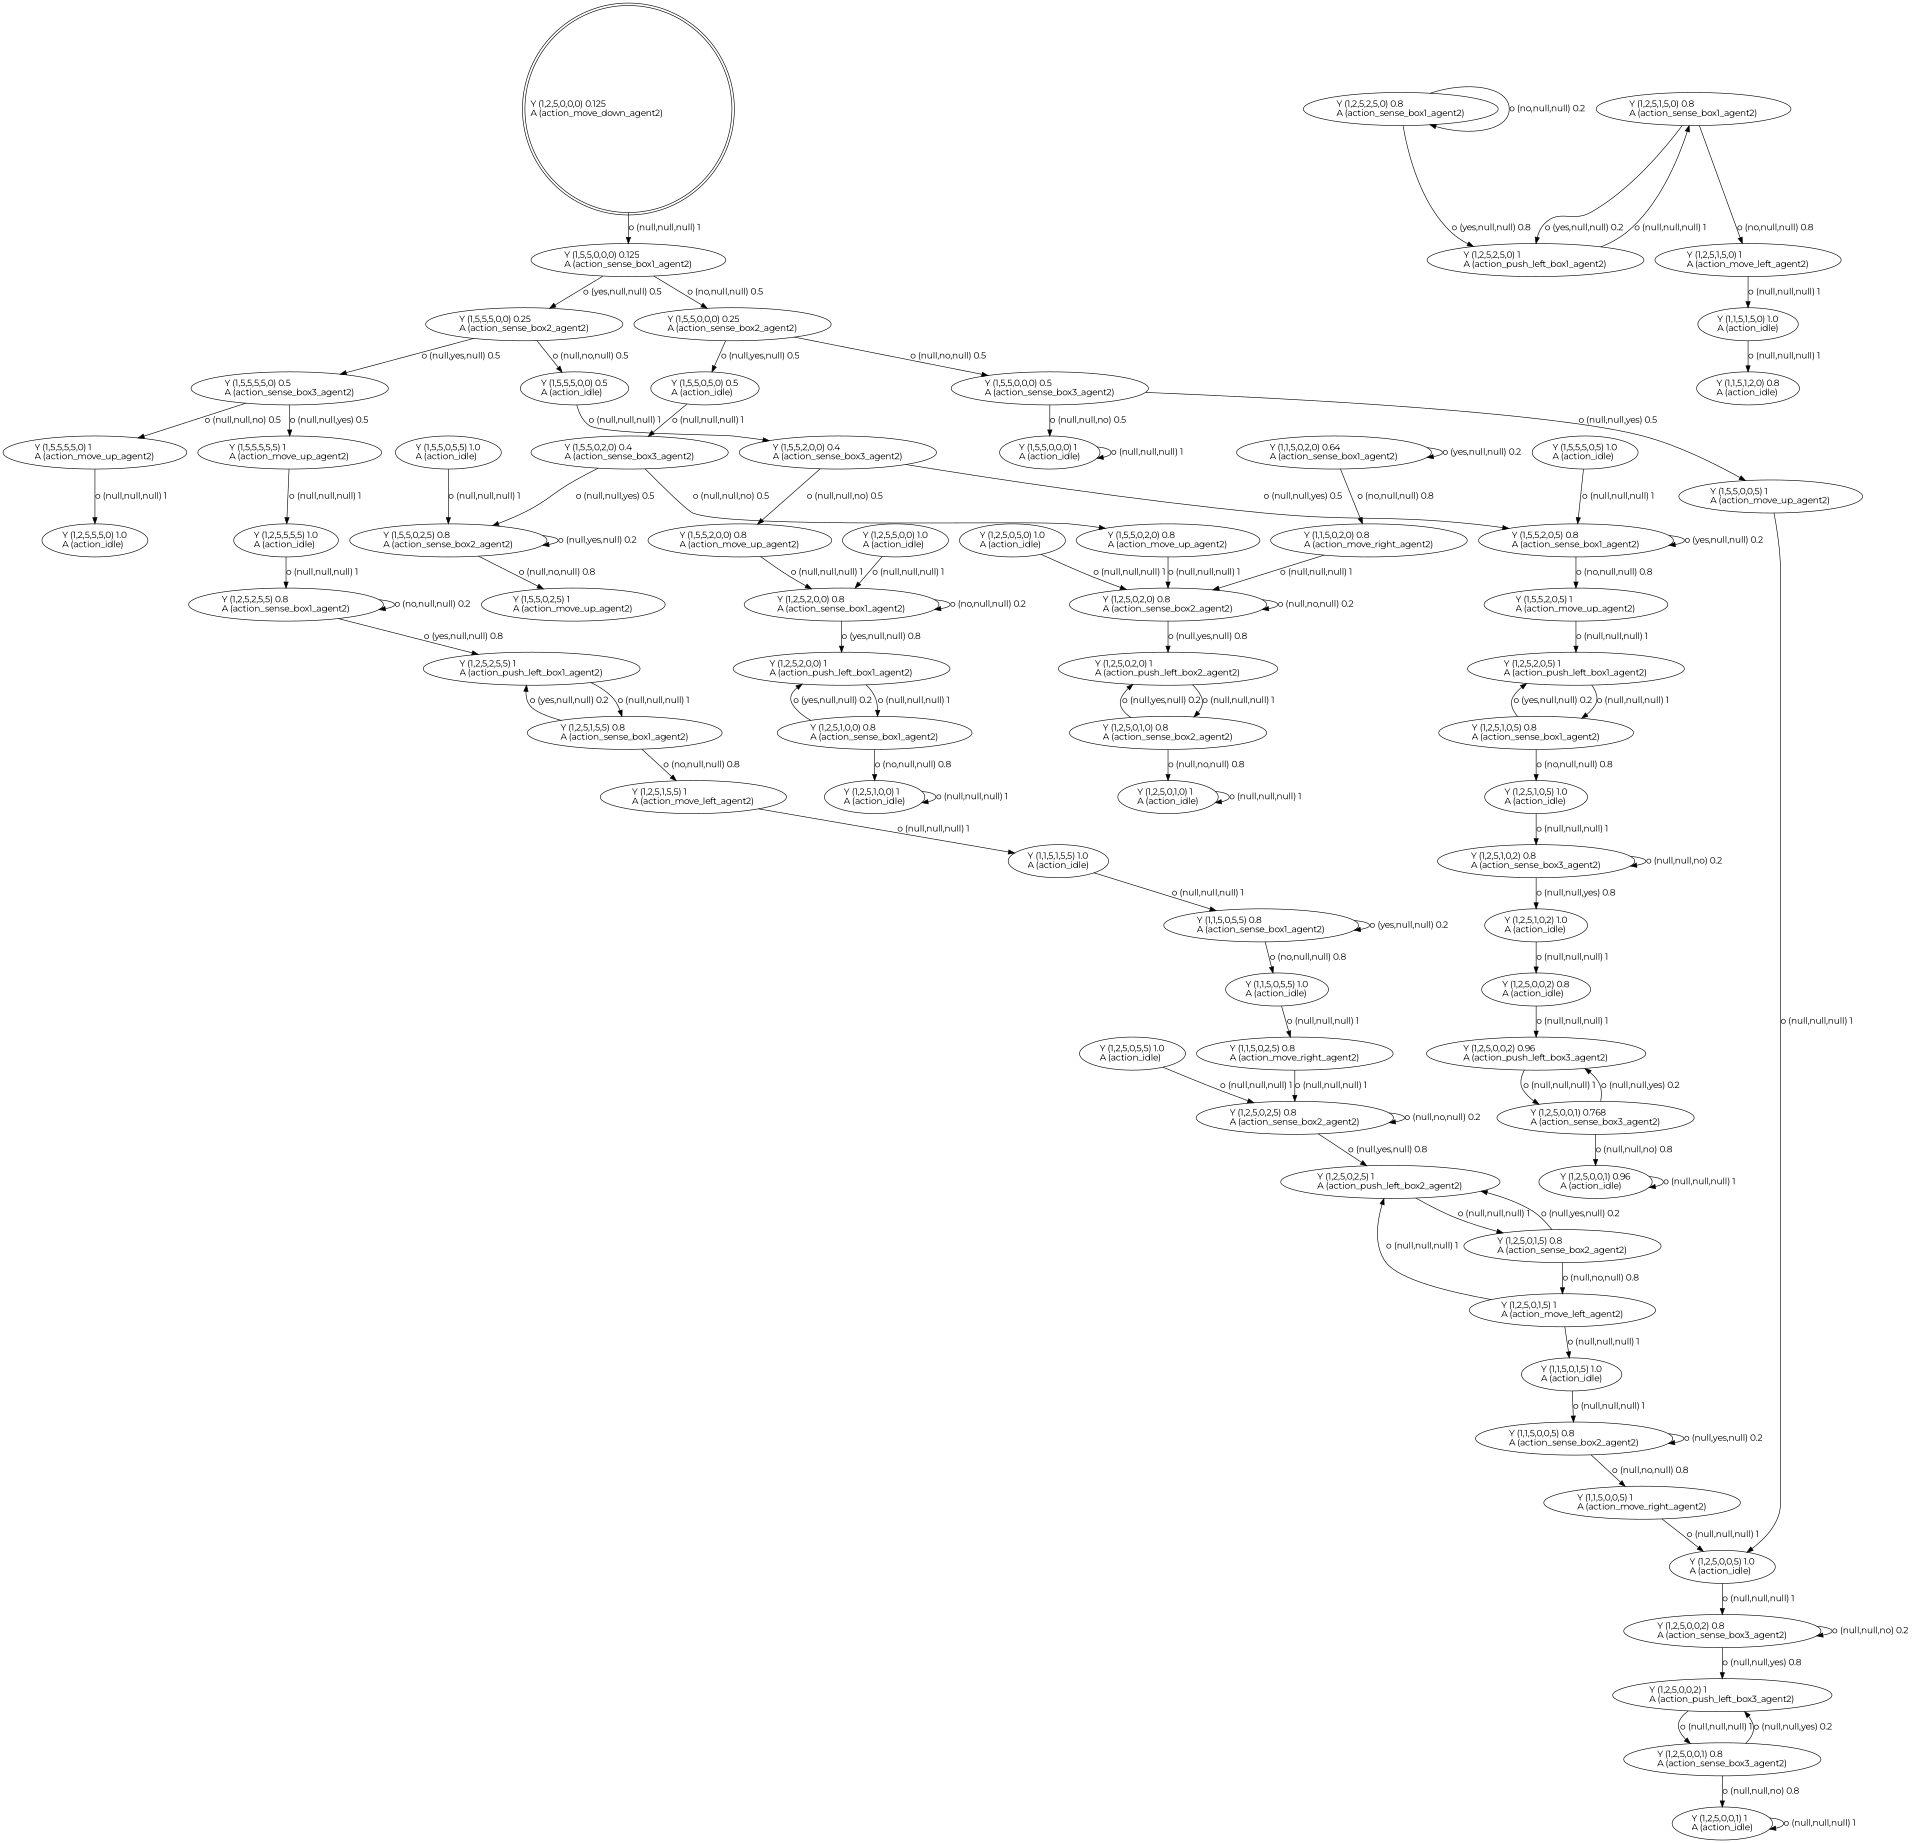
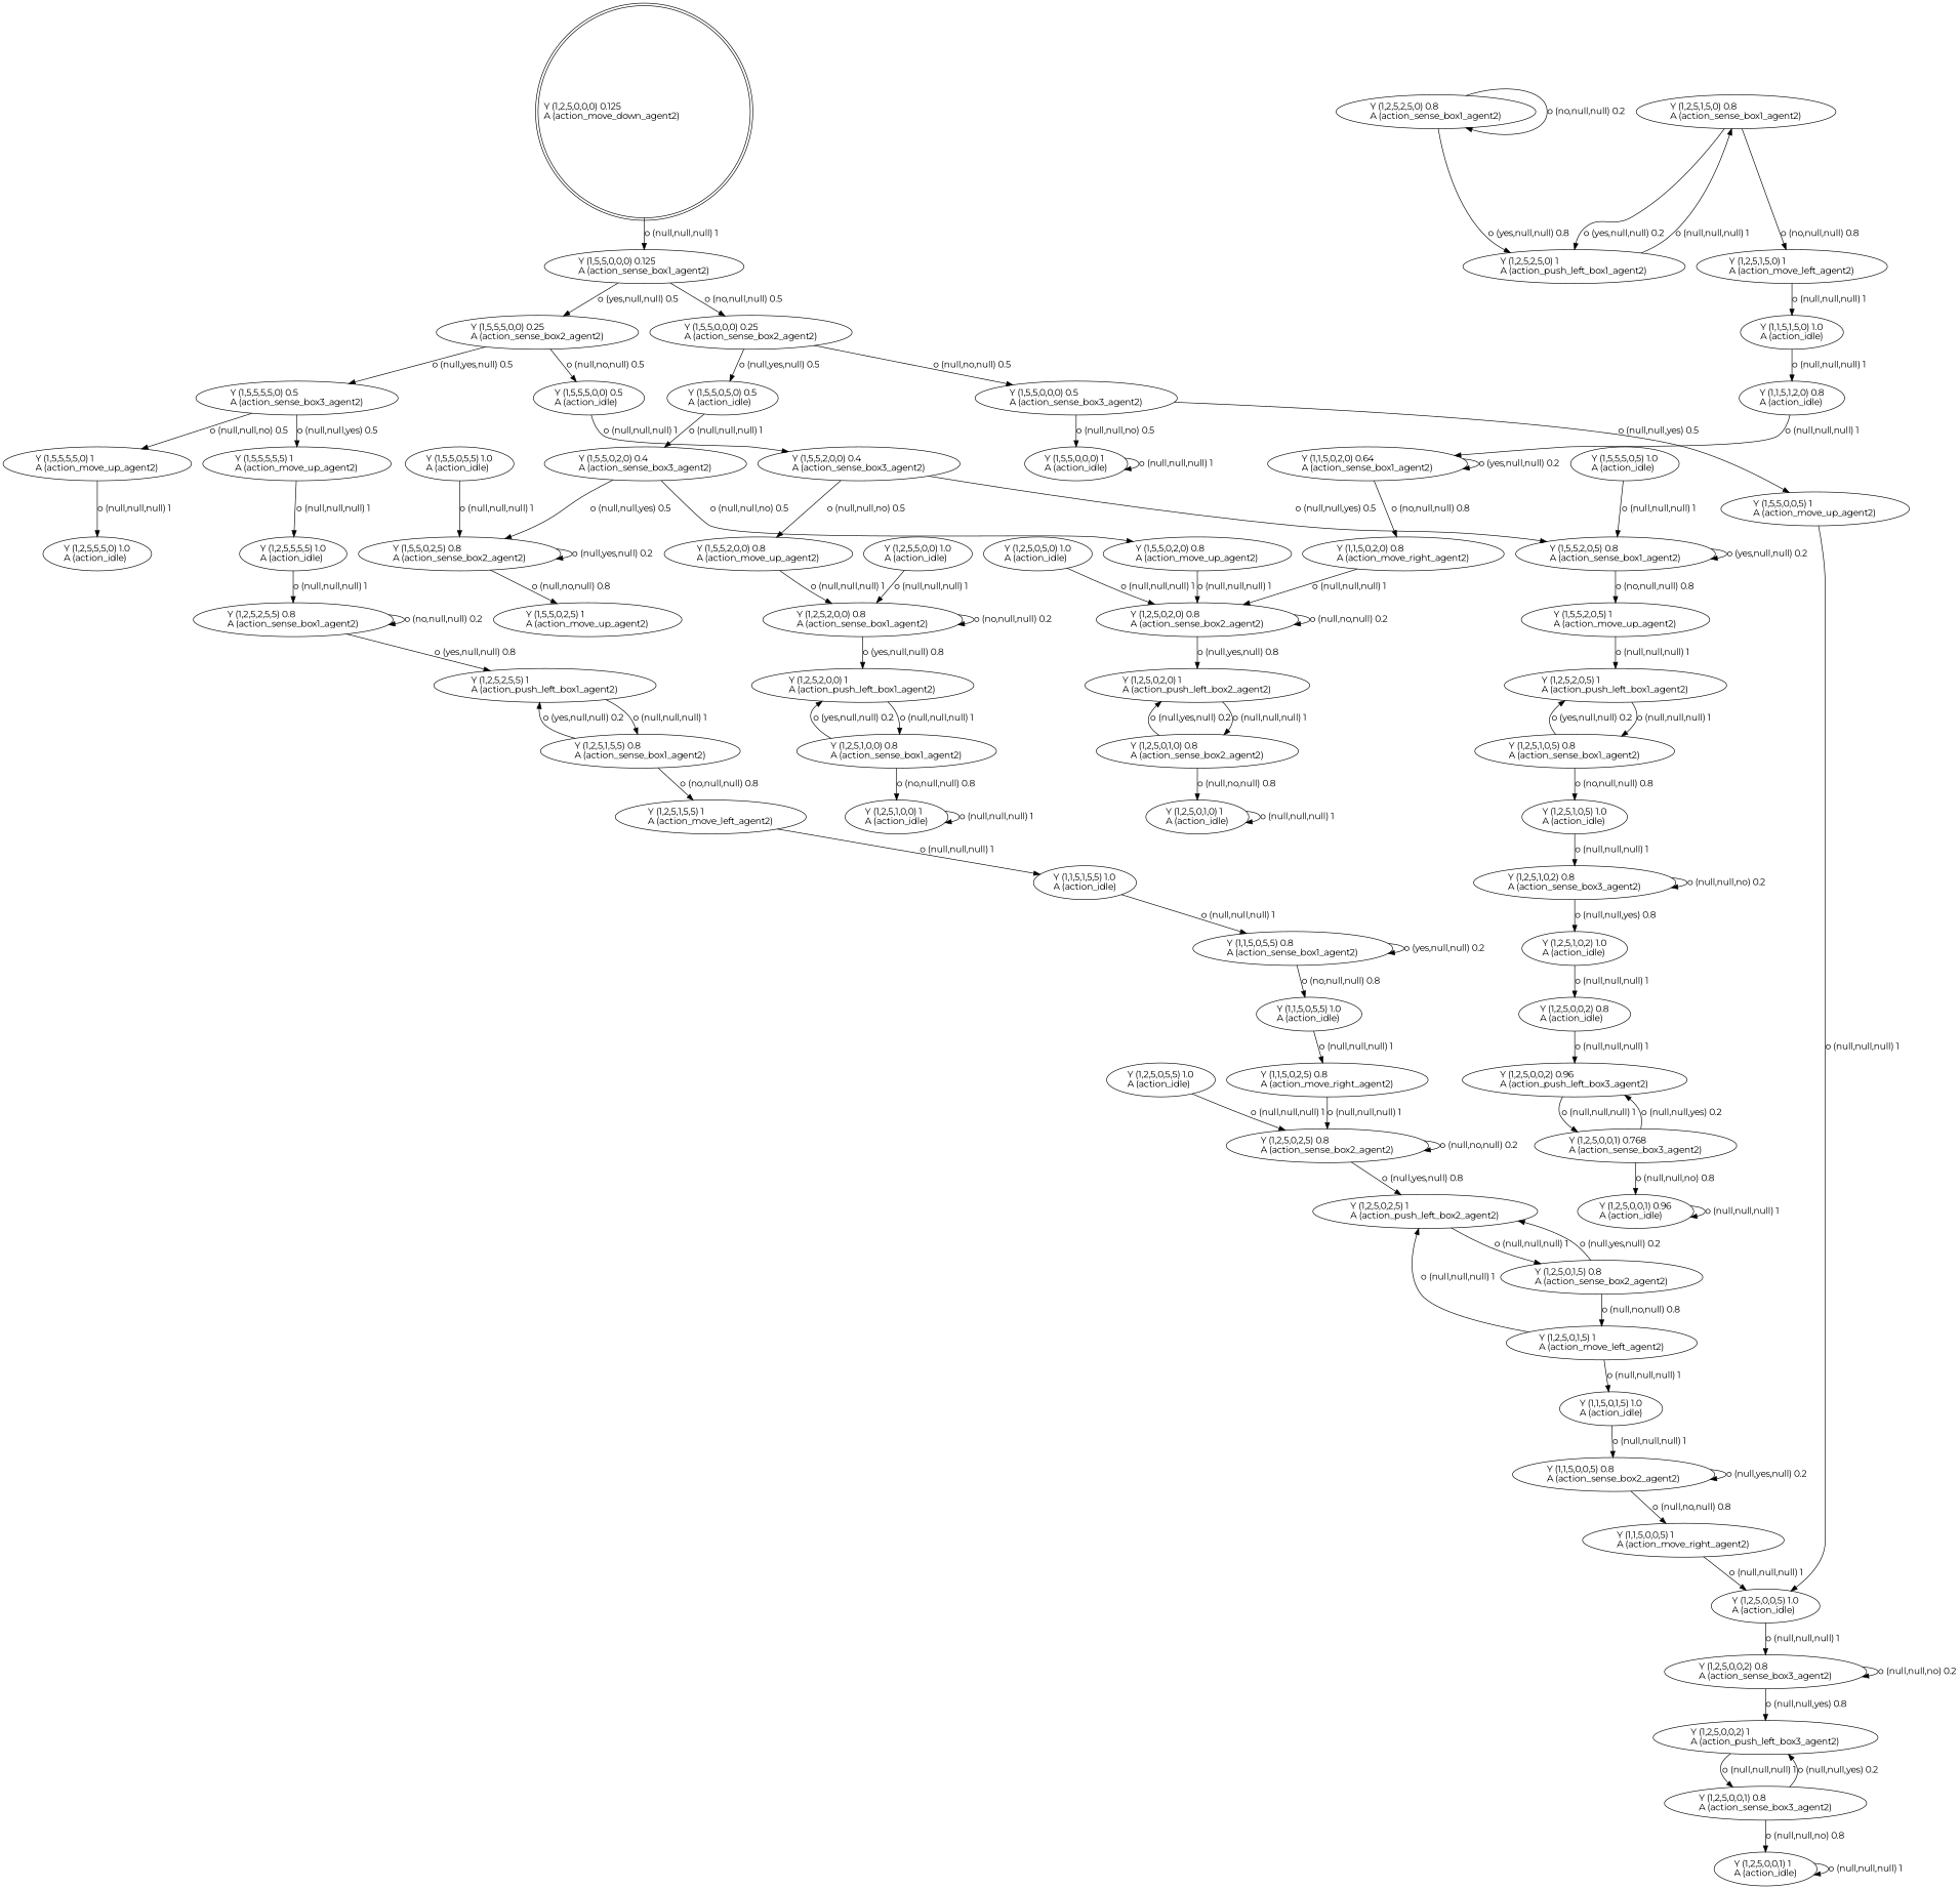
  digraph {
    fontname=Montserrat
    node [fontname=Montserrat]
    edge [fontname=Montserrat]
    n1 [label="Y (1,2,5,0,0,0) 0.125\lA (action_move_down_agent2)\l" labeljust=l shape=doublecircle]
    n2 [label="Y (1,5,5,0,0,0) 0.125\lA (action_sense_box1_agent2)\l"]
    n3 [label="Y (1,5,5,5,0,0) 0.25\lA (action_sense_box2_agent2)\l"]
    n4 [label="Y (1,5,5,0,0,0) 0.25\lA (action_sense_box2_agent2)\l"]
    n5 [label="Y (1,5,5,2,0,0) 0.4\lA (action_sense_box3_agent2)\l"]
    n6 [label="Y (1,5,5,2,0,5) 0.8\lA (action_sense_box1_agent2)\l"]
    n7 [label="Y (1,5,5,2,0,0) 0.8\lA (action_move_up_agent2)\l"]
    n8 [label="Y (1,5,5,2,0,5) 1\lA (action_move_up_agent2)\l"]
    n9 [label="Y (1,2,5,2,0,0) 0.8\lA (action_sense_box1_agent2)\l"]
    n10 [label="Y (1,5,5,5,0,5) 1.0\lA (action_idle)\l"]
    n11 [label="Y (1,2,5,5,5,5) 1.0\lA (action_idle)\l"]
    n12 [label="Y (1,2,5,2,5,5) 0.8\lA (action_sense_box1_agent2)\l"]
    n13 [label="Y (1,2,5,2,5,5) 1\lA (action_push_left_box1_agent2)\l"]
    n14 [label="Y (1,2,5,1,5,5) 0.8\lA (action_sense_box1_agent2)\l"]
    n15 [label="Y (1,2,5,0,1,0) 0.8\lA (action_sense_box2_agent2)\l"]
    n16 [label="Y (1,2,5,0,1,0) 1\lA (action_idle)\l"]
    n17 [label="Y (1,2,5,0,2,0) 1\lA (action_push_left_box2_agent2)\l"]
    n18 [label="Y (1,1,5,0,2,5) 0.8\lA (action_move_right_agent2)\l"]
    n19 [label="Y (1,2,5,0,2,5) 0.8\lA (action_sense_box2_agent2)\l"]
    n20 [label="Y (1,2,5,0,2,5) 1\lA (action_push_left_box2_agent2)\l"]
    n21 [label="Y (1,2,5,0,5,5) 1.0\lA (action_idle)\l"]
    n22 [label="Y (1,2,5,0,1,5) 0.8\lA (action_sense_box2_agent2)\l"]
    n23 [label="Y (1,5,5,0,2,5) 0.8\lA (action_sense_box2_agent2)\l"]
    n24 [label="Y (1,5,5,0,2,5) 1\lA (action_move_up_agent2)\l"]
    n25 [label="Y (1,2,5,0,1,5) 1\lA (action_move_left_agent2)\l"]
    n26 [label="Y (1,1,5,0,1,5) 1.0\lA (action_idle)\l"]
    n27 [label="Y (1,1,5,0,0,5) 0.8\lA (action_sense_box2_agent2)\l"]
    n28 [label="Y (1,2,5,1,5,5) 1\lA (action_move_left_agent2)\l"]
    n29 [label="Y (1,1,5,1,5,5) 1.0\lA (action_idle)\l"]
    n30 [label="Y (1,2,5,2,0,5) 1\lA (action_push_left_box1_agent2)\l"]
    n31 [label="Y (1,2,5,2,0,0) 1\lA (action_push_left_box1_agent2)\l"]
    n32 [label="Y (1,2,5,1,0,5) 0.8\lA (action_sense_box1_agent2)\l"]
    n33 [label="Y (1,2,5,1,0,5) 1.0\lA (action_idle)\l"]
    n34 [label="Y (1,1,5,0,5,5) 0.8\lA (action_sense_box1_agent2)\l"]
    n35 [label="Y (1,1,5,0,5,5) 1.0\lA (action_idle)\l"]
    n36 [label="Y (1,2,5,1,0,0) 0.8\lA (action_sense_box1_agent2)\l"]
    n37 [label="Y (1,2,5,1,0,0) 1\lA (action_idle)\l"]
    n38 [label="Y (1,2,5,5,0,0) 1.0\lA (action_idle)\l"]
    n39 [label="Y (1,2,5,5,5,0) 1.0\lA (action_idle)\l"]
    n40 [label="Y (1,2,5,2,5,0) 0.8\lA (action_sense_box1_agent2)\l"]
    n41 [label="Y (1,2,5,2,5,0) 1\lA (action_push_left_box1_agent2)\l"]
    n42 [label="Y (1,2,5,1,5,0) 0.8\lA (action_sense_box1_agent2)\l"]
    n43 [label="Y (1,2,5,1,0,2) 0.8\lA (action_sense_box3_agent2)\l"]
    n44 [label="Y (1,2,5,1,0,2) 1.0\lA (action_idle)\l"]
    n45 [label="Y (1,2,5,0,0,2) 0.8\lA (action_idle)\l"]
    n46 [label="Y (1,2,5,0,0,1) 0.768\lA (action_sense_box3_agent2)\l"]
    n47 [label="Y (1,2,5,0,0,1) 0.96\lA (action_idle)\l"]
    n48 [label="Y (1,2,5,0,0,2) 0.96\lA (action_push_left_box3_agent2)\l"]
    n49 [label="Y (1,5,5,5,5,5) 1\lA (action_move_up_agent2)\l"]
    n50 [label="Y (1,5,5,5,5,0) 1\lA (action_move_up_agent2)\l"]
    n51 [label="Y (1,2,5,1,5,0) 1\lA (action_move_left_agent2)\l"]
    n52 [label="Y (1,1,5,1,5,0) 1.0\lA (action_idle)\l"]
    n53 [label="Y (1,2,5,0,0,1) 1\lA (action_idle)\l"]
    n54 [label="Y (1,5,5,0,5,5) 1.0\lA (action_idle)\l"]
    n55 [label="Y (1,5,5,0,5,0) 0.5\lA (action_idle)\l"]
    n56 [label="Y (1,5,5,0,2,0) 0.4\lA (action_sense_box3_agent2)\l"]
    n57 [label="Y (1,5,5,0,2,0) 0.8\lA (action_move_up_agent2)\l"]
    n58 [label="Y (1,5,5,0,0,0) 0.5\lA (action_sense_box3_agent2)\l"]
    n59 [label="Y (1,5,5,0,0,0) 1\lA (action_idle)\l"]
    n60 [label="Y (1,5,5,0,0,5) 1\lA (action_move_up_agent2)\l"]
    n61 [label="Y (1,2,5,0,0,5) 1.0\lA (action_idle)\l"]
    n62 [label="Y (1,2,5,0,2,0) 0.8\lA (action_sense_box2_agent2)\l"]
    n63 [label="Y (1,5,5,5,5,0) 0.5\lA (action_sense_box3_agent2)\l"]
    n64 [label="Y (1,5,5,5,0,0) 0.5\lA (action_idle)\l"]
    n65 [label="Y (1,1,5,0,0,5) 1\lA (action_move_right_agent2)\l"]
    n66 [label="Y (1,2,5,0,0,2) 0.8\lA (action_sense_box3_agent2)\l"]
    n67 [label="Y (1,2,5,0,0,2) 1\lA (action_push_left_box3_agent2)\l"]
    n68 [label="Y (1,1,5,1,2,0) 0.8\lA (action_idle)\l"]
    n69 [label="Y (1,1,5,0,2,0) 0.64\lA (action_sense_box1_agent2)\l"]
    n70 [label="Y (1,1,5,0,2,0) 0.8\lA (action_move_right_agent2)\l"]
    n71 [label="Y (1,2,5,0,5,0) 1.0\lA (action_idle)\l"]
    n72 [label="Y (1,2,5,0,0,1) 0.8\lA (action_sense_box3_agent2)\l"]
    n1 -> n2 [label="o (null,null,null) 1\l"]
    n2 -> n3 [label="o (yes,null,null) 0.5\l"]
    n2 -> n4 [label="o (no,null,null) 0.5\l"]
    n3 -> n63 [label="o (null,yes,null) 0.5\l"]
    n3 -> n64 [label="o (null,no,null) 0.5\l"]
    n4 -> n55 [label="o (null,yes,null) 0.5\l"]
    n4 -> n58 [label="o (null,no,null) 0.5\l"]
    n5 -> n6 [label="o (null,null,yes) 0.5\l"]
    n5 -> n7 [label="o (null,null,no) 0.5\l"]
    n6 -> n6 [label="o (yes,null,null) 0.2\l"]
    n6 -> n8 [label="o (no,null,null) 0.8\l"]
    n7 -> n9 [label="o (null,null,null) 1\l"]
    n8 -> n30 [label="o (null,null,null) 1\l"]
    n9 -> n9 [label="o (no,null,null) 0.2\l"]
    n9 -> n31 [label="o (yes,null,null) 0.8\l"]
    n10 -> n6 [label="o (null,null,null) 1\l"]
    n11 -> n12 [label="o (null,null,null) 1\l"]
    n12 -> n12 [label="o (no,null,null) 0.2\l"]
    n12 -> n13 [label="o (yes,null,null) 0.8\l"]
    n13 -> n14 [label="o (null,null,null) 1\l"]
    n14 -> n13 [label="o (yes,null,null) 0.2\l"]
    n14 -> n28 [label="o (no,null,null) 0.8\l"]
    n15 -> n16 [label="o (null,no,null) 0.8\l"]
    n15 -> n17 [label="o (null,yes,null) 0.2\l"]
    n16 -> n16 [label="o (null,null,null) 1\l"]
    n17 -> n15 [label="o (null,null,null) 1\l"]
    n18 -> n19 [label="o (null,null,null) 1\l"]
    n19 -> n19 [label="o (null,no,null) 0.2\l"]
    n19 -> n20 [label="o (null,yes,null) 0.8\l"]
    n20 -> n22 [label="o (null,null,null) 1\l"]
    n21 -> n19 [label="o (null,null,null) 1\l"]
    n22 -> n20 [label="o (null,yes,null) 0.2\l"]
    n22 -> n25 [label="o (null,no,null) 0.8\l"]
    n23 -> n23 [label="o (null,yes,null) 0.2\l"]
    n23 -> n24 [label="o (null,no,null) 0.8\l"]
    n25 -> n20 [label="o (null,null,null) 1\l"]
    n25 -> n26 [label="o (null,null,null) 1\l"]
    n26 -> n27 [label="o (null,null,null) 1\l"]
    n27 -> n27 [label="o (null,yes,null) 0.2\l"]
    n27 -> n65 [label="o (null,no,null) 0.8\l"]
    n28 -> n29 [label="o (null,null,null) 1\l"]
    n29 -> n34 [label="o (null,null,null) 1\l"]
    n30 -> n32 [label="o (null,null,null) 1\l"]
    n31 -> n36 [label="o (null,null,null) 1\l"]
    n32 -> n30 [label="o (yes,null,null) 0.2\l"]
    n32 -> n33 [label="o (no,null,null) 0.8\l"]
    n33 -> n43 [label="o (null,null,null) 1\l"]
    n34 -> n34 [label="o (yes,null,null) 0.2\l"]
    n34 -> n35 [label="o (no,null,null) 0.8\l"]
    n35 -> n18 [label="o (null,null,null) 1\l"]
    n36 -> n31 [label="o (yes,null,null) 0.2\l"]
    n36 -> n37 [label="o (no,null,null) 0.8\l"]
    n37 -> n37 [label="o (null,null,null) 1\l"]
    n38 -> n9 [label="o (null,null,null) 1\l"]
    n40 -> n40 [label="o (no,null,null) 0.2\l"]
    n40 -> n41 [label="o (yes,null,null) 0.8\l"]
    n41 -> n42 [label="o (null,null,null) 1\l"]
    n42 -> n41 [label="o (yes,null,null) 0.2\l"]
    n42 -> n51 [label="o (no,null,null) 0.8\l"]
    n43 -> n43 [label="o (null,null,no) 0.2\l"]
    n43 -> n44 [label="o (null,null,yes) 0.8\l"]
    n44 -> n45 [label="o (null,null,null) 1\l"]
    n45 -> n48 [label="o (null,null,null) 1\l"]
    n46 -> n47 [label="o (null,null,no) 0.8\l"]
    n46 -> n48 [label="o (null,null,yes) 0.2\l"]
    n47 -> n47 [label="o (null,null,null) 1\l"]
    n48 -> n46 [label="o (null,null,null) 1\l"]
    n49 -> n11 [label="o (null,null,null) 1\l"]
    n50 -> n39 [label="o (null,null,null) 1\l"]
    n51 -> n52 [label="o (null,null,null) 1\l"]
    n52 -> n68 [label="o (null,null,null) 1\l"]
    n53 -> n53 [label="o (null,null,null) 1\l"]
    n54 -> n23 [label="o (null,null,null) 1\l"]
    n55 -> n56 [label="o (null,null,null) 1\l"]
    n56 -> n23 [label="o (null,null,yes) 0.5\l"]
    n56 -> n57 [label="o (null,null,no) 0.5\l"]
    n57 -> n62 [label="o (null,null,null) 1\l"]
    n58 -> n59 [label="o (null,null,no) 0.5\l"]
    n58 -> n60 [label="o (null,null,yes) 0.5\l"]
    n59 -> n59 [label="o (null,null,null) 1\l"]
    n60 -> n61 [label="o (null,null,null) 1\l"]
    n61 -> n66 [label="o (null,null,null) 1\l"]
    n62 -> n17 [label="o (null,yes,null) 0.8\l"]
    n62 -> n62 [label="o (null,no,null) 0.2\l"]
    n63 -> n49 [label="o (null,null,yes) 0.5\l"]
    n63 -> n50 [label="o (null,null,no) 0.5\l"]
    n64 -> n5 [label="o (null,null,null) 1\l"]
    n65 -> n61 [label="o (null,null,null) 1\l"]
    n66 -> n66 [label="o (null,null,no) 0.2\l"]
    n66 -> n67 [label="o (null,null,yes) 0.8\l"]
    n67 -> n72 [label="o (null,null,null) 1\l"]
+   n68 -> n69 [label="o (null,null,null) 1\l"]
    n69 -> n69 [label="o (yes,null,null) 0.2\l"]
    n69 -> n70 [label="o (no,null,null) 0.8\l"]
    n70 -> n62 [label="o (null,null,null) 1\l"]
    n71 -> n62 [label="o (null,null,null) 1\l"]
    n72 -> n53 [label="o (null,null,no) 0.8\l"]
    n72 -> n67 [label="o (null,null,yes) 0.2\l"]
  }
